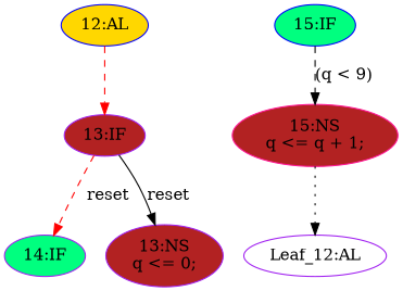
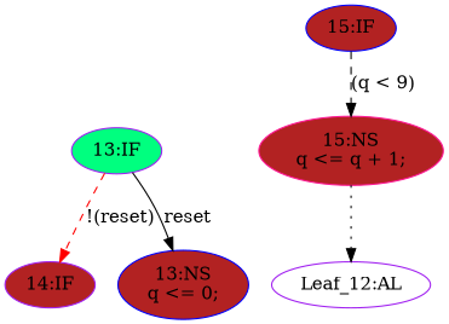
  strict digraph {
    node [color=purple fillcolor=springgreen statements="[]" style=filled typ=IfStatement]
    edge [color=black cond="['reset']" lineno=13 style=dashed]
-   n1 [ast="<pyverilog.vparser.ast.IfStatement object at 0x7ff4412f0210>" fillcolor=firebrick label="13:IF"]
-   n2 [ast="<pyverilog.vparser.ast.IfStatement object at 0x7ff4412f0350>" label="14:IF"]
-   n3 [ast="<pyverilog.vparser.ast.NonblockingSubstitution object at 0x7ff4412f0710>" fillcolor=firebrick label="13:NS\nq <= 0;" statements="[<pyverilog.vparser.ast.NonblockingSubstitution object at 0x7ff4412f0710>]" typ=NonblockingSubstitution]
-   n4 [ast="<pyverilog.vparser.ast.IfStatement object at 0x7ff4412f03d0>" color=blue label="15:IF"]
+   n1 [ast="<pyverilog.vparser.ast.IfStatement object at 0x7ff4412f0210>" label="13:IF"]
+   n2 [ast="<pyverilog.vparser.ast.IfStatement object at 0x7ff4412f0350>" fillcolor=firebrick label="14:IF"]
+   n3 [ast="<pyverilog.vparser.ast.NonblockingSubstitution object at 0x7ff4412f0710>" color=blue fillcolor=firebrick label="13:NS\nq <= 0;" statements="[<pyverilog.vparser.ast.NonblockingSubstitution object at 0x7ff4412f0710>]" typ=NonblockingSubstitution]
+   n4 [ast="<pyverilog.vparser.ast.IfStatement object at 0x7ff4412f03d0>" color=blue fillcolor=firebrick label="15:IF"]
    n5 [ast="<pyverilog.vparser.ast.NonblockingSubstitution object at 0x7ff4412f0410>" color=deeppink fillcolor=firebrick label="15:NS\nq <= q + 1;" statements="[<pyverilog.vparser.ast.NonblockingSubstitution object at 0x7ff4412f0410>]" typ=NonblockingSubstitution]
    n6 [def_var="['q']" label="Leaf_12:AL" fillcolor="" statements="" style="" typ=""]
-   n7 [ast="<pyverilog.vparser.ast.Always object at 0x7ff4412f0910>" clk_sens=True color=blue fillcolor=gold label="12:AL" sens="['clk']" typ=Always use_var="['q', 'reset', 'slowena']"]
-   n1 -> n2 [color=red label=reset]
+   n1 -> n2 [color=red label="!(reset)"]
    n1 -> n3 [label=reset style=solid]
    n4 -> n5 [cond="['q']" label="(q < 9)" lineno=15]
    n5 -> n6 [cond="[]" lineno=None style=dotted]
-   n7 -> n1 [color=red cond="[]" lineno=None]
  }
